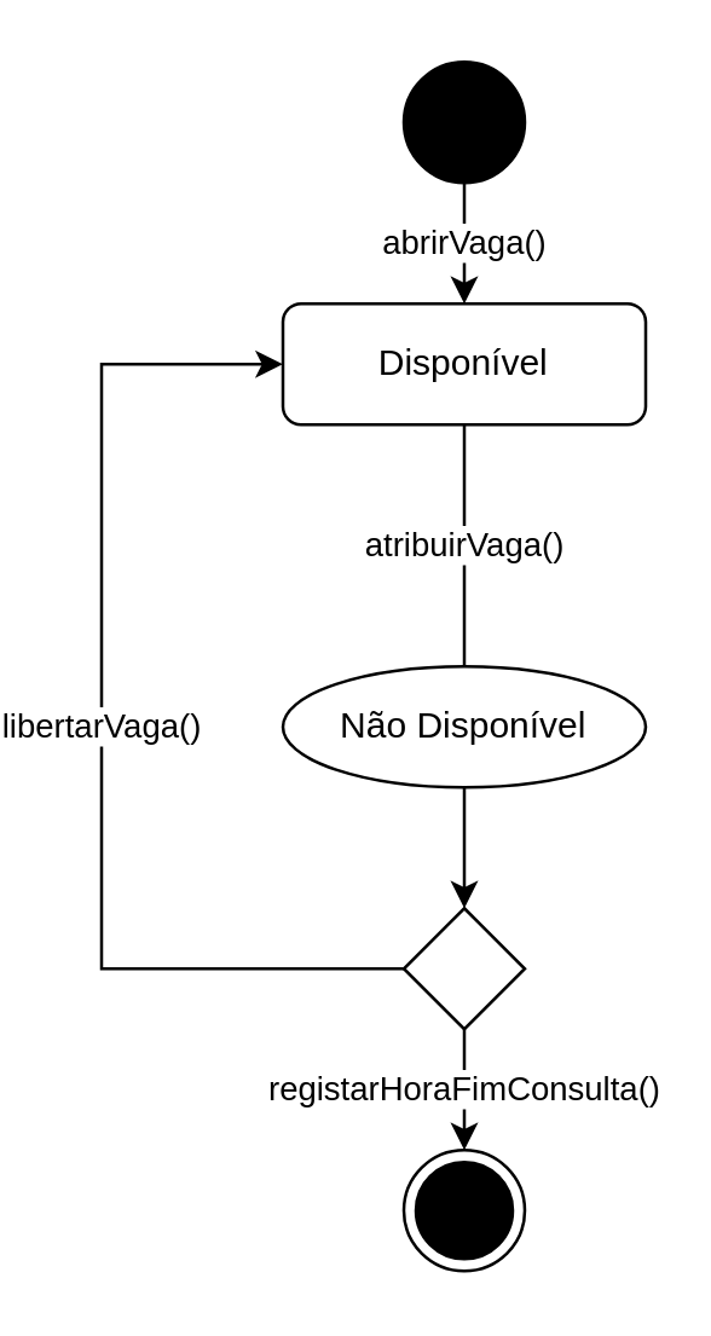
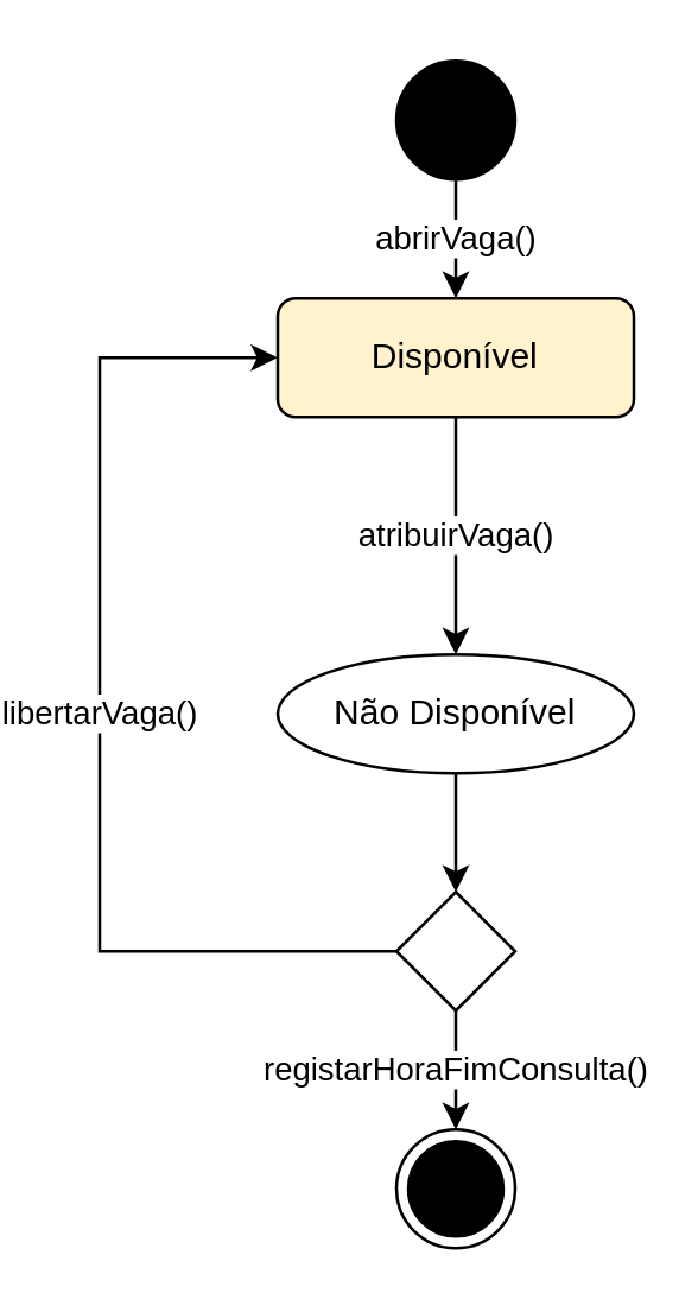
  <mxCell id="0" />
  <mxCell id="1" parent="0" />
  <mxCell id="2" value="" style="ellipse;html=1;shape=endState;fillColor=#000000;" vertex="1" parent="1"><mxGeometry x="120" y="380" width="40" height="40" as="geometry" /></mxCell>
  <mxCell id="3" value="abrirVaga()" style="edgeStyle=orthogonalEdgeStyle;rounded=0;orthogonalLoop=1;jettySize=auto;html=1;exitX=0.5;exitY=1;exitDx=0;exitDy=0;entryX=0.5;entryY=0;entryDx=0;entryDy=0;" edge="1" source="4" target="5" parent="1"><mxGeometry relative="1" as="geometry"><mxPoint x="160" y="120" as="sourcePoint" /><mxPoint x="330" y="120" as="targetPoint" /><Array as="points"><mxPoint x="140" y="70" /><mxPoint x="140" y="70" /></Array></mxGeometry></mxCell>
  <mxCell id="4" value="" style="ellipse;whiteSpace=wrap;html=1;aspect=fixed;strokeColor=#000000;fillColor=#000000;" vertex="1" parent="1"><mxGeometry x="120" y="20" width="40" height="40" as="geometry" /></mxCell>
- <mxCell id="5" value="Disponível" style="rounded=1;whiteSpace=wrap;html=1;" vertex="1" parent="1"><mxGeometry x="80" y="100" width="120" height="40" as="geometry" /></mxCell>
+ <mxCell id="5" value="Disponível" style="rounded=1;whiteSpace=wrap;html=1;fillColor=#fff2cc;" vertex="1" parent="1"><mxGeometry x="80" y="100" width="120" height="40" as="geometry" /></mxCell>
  <mxCell id="6" value="registarHoraFimConsulta()" style="edgeStyle=orthogonalEdgeStyle;rounded=0;orthogonalLoop=1;jettySize=auto;html=1;exitX=0.5;exitY=1;exitDx=0;exitDy=0;" edge="1" source="11" target="2" parent="1"><mxGeometry relative="1" as="geometry" /></mxCell>
  <mxCell id="7" value="" style="edgeStyle=orthogonalEdgeStyle;rounded=0;orthogonalLoop=1;jettySize=auto;html=1;fontColor=#000000;" edge="1" parent="1" source="8" target="11"><mxGeometry relative="1" as="geometry" /></mxCell>
  <mxCell id="8" value="Não Disponível" style="ellipse;whiteSpace=wrap;html=1;" vertex="1" parent="1"><mxGeometry x="80" y="220" width="120" height="40" as="geometry" /></mxCell>
- <mxCell id="9" value="atribuirVaga()" style="edgeStyle=orthogonalEdgeStyle;rounded=0;orthogonalLoop=1;jettySize=auto;html=1;exitX=0.5;exitY=1;exitDx=0;exitDy=0;entryX=0.5;entryY=0;entryDx=0;entryDy=0;endArrow=none;" edge="1" source="5" target="8" parent="1"><mxGeometry relative="1" as="geometry"><mxPoint x="160" y="200" as="sourcePoint" /><mxPoint x="310" y="160" as="targetPoint" /><Array as="points" /></mxGeometry></mxCell>
+ <mxCell id="9" value="atribuirVaga()" style="edgeStyle=orthogonalEdgeStyle;rounded=0;orthogonalLoop=1;jettySize=auto;html=1;exitX=0.5;exitY=1;exitDx=0;exitDy=0;entryX=0.5;entryY=0;entryDx=0;entryDy=0;" edge="1" source="5" target="8" parent="1"><mxGeometry relative="1" as="geometry"><mxPoint x="160" y="200" as="sourcePoint" /><mxPoint x="310" y="160" as="targetPoint" /><Array as="points" /></mxGeometry></mxCell>
  <mxCell id="10" value="libertarVaga()" style="edgeStyle=orthogonalEdgeStyle;rounded=0;orthogonalLoop=1;jettySize=auto;html=1;exitX=0;exitY=0.5;exitDx=0;exitDy=0;entryX=0;entryY=0.5;entryDx=0;entryDy=0;" edge="1" source="11" target="5" parent="1"><mxGeometry relative="1" as="geometry"><mxPoint x="120" y="40" as="sourcePoint" /><Array as="points"><mxPoint x="20" y="320" /><mxPoint x="20" y="120" /></Array></mxGeometry></mxCell>
  <mxCell id="11" value="" style="rhombus;whiteSpace=wrap;html=1;" vertex="1" parent="1"><mxGeometry x="120" y="300" width="40" height="40" as="geometry" /></mxCell>
